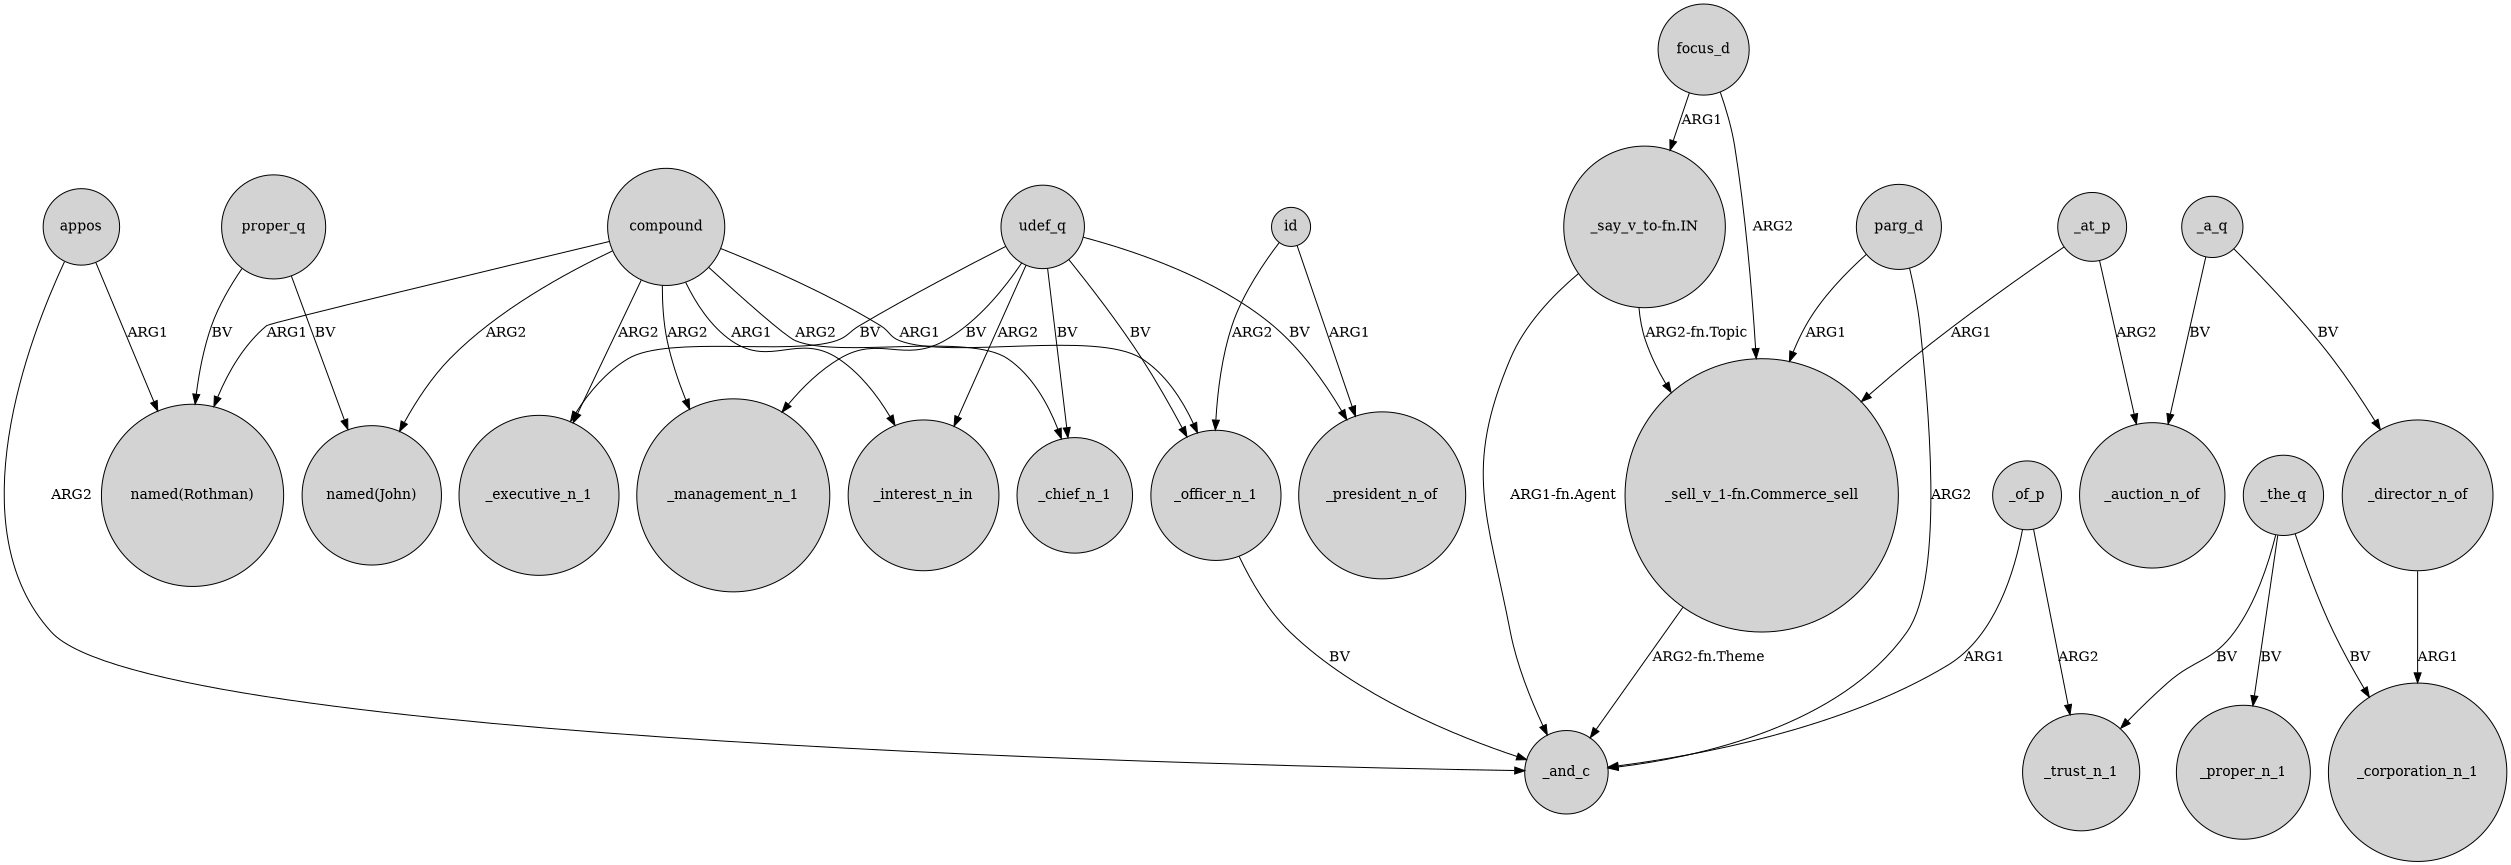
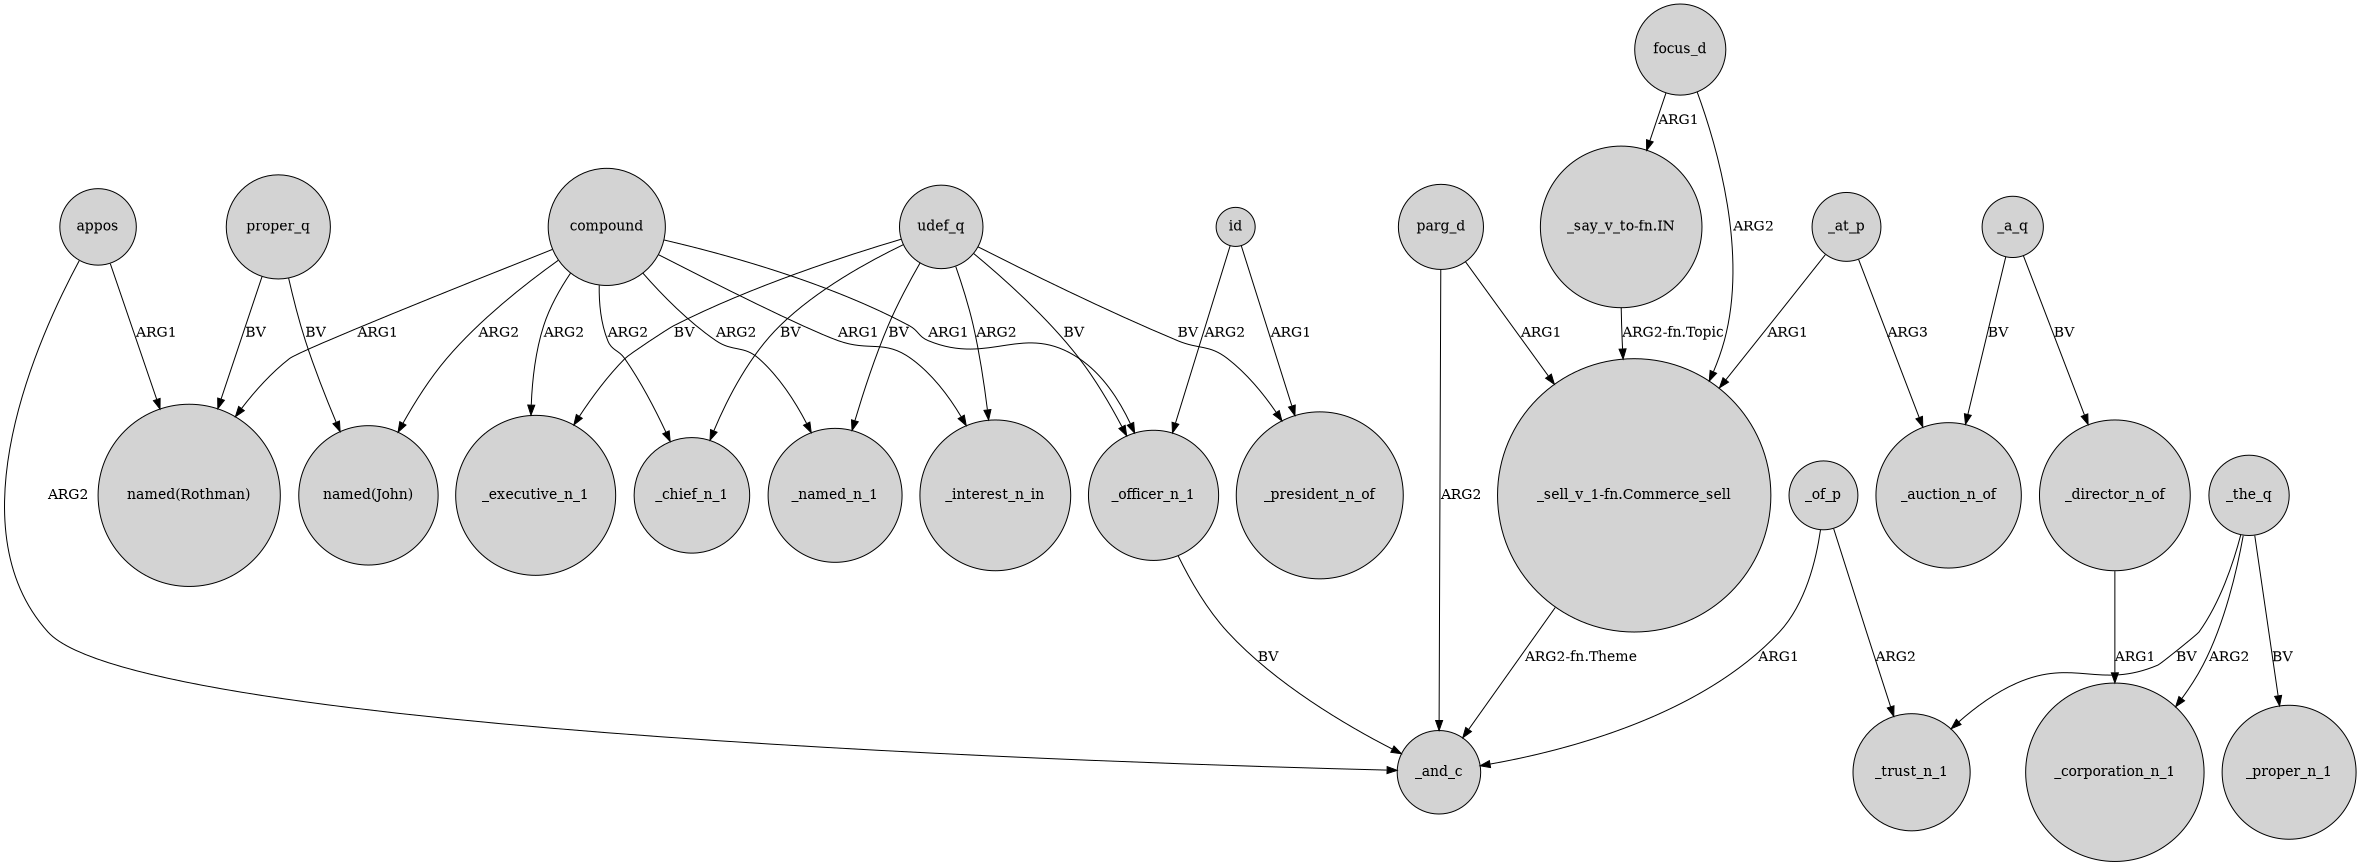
  digraph {
    node [shape=circle style=filled]
    compound
    "named(John)"
    _executive_n_1
    "named(Rothman)"
-   _management_n_1
+   _management_n_1 [label=_named_n_1]
    _interest_n_in
    _chief_n_1
    _officer_n_1
    _and_c
    "_say_v_to-fn.IN"
    "_sell_v_1-fn.Commerce_sell"
    udef_q
    _president_n_of
    _the_q
    _corporation_n_1
    _trust_n_1
    n17 [label=_proper_n_1]
    _director_n_of
    appos
    focus_d
    id
    parg_d
    proper_q
    _a_q
    _auction_n_of
    _of_p
    _at_p
    compound -> "named(John)" [label=ARG2]
    compound -> _executive_n_1 [label=ARG2]
    compound -> "named(Rothman)" [label=ARG1]
    compound -> _management_n_1 [label=ARG2]
    compound -> _interest_n_in [label=ARG1]
    compound -> _chief_n_1 [label=ARG2]
    compound -> _officer_n_1 [label=ARG1]
    _officer_n_1 -> _and_c [label=BV]
-   "_say_v_to-fn.IN" -> _and_c [label="ARG1-fn.Agent"]
    "_say_v_to-fn.IN" -> "_sell_v_1-fn.Commerce_sell" [label="ARG2-fn.Topic"]
    "_sell_v_1-fn.Commerce_sell" -> _and_c [label="ARG2-fn.Theme"]
    udef_q -> _executive_n_1 [label=BV]
    udef_q -> _management_n_1 [label=BV]
    udef_q -> _interest_n_in [label=ARG2]
    udef_q -> _chief_n_1 [label=BV]
    udef_q -> _officer_n_1 [label=BV]
    udef_q -> _president_n_of [label=BV]
-   _the_q -> _corporation_n_1 [label=BV]
+   _the_q -> _corporation_n_1 [label=ARG2]
    _the_q -> _trust_n_1 [label=BV]
    _the_q -> n17 [label=BV]
    _director_n_of -> _corporation_n_1 [label=ARG1]
    appos -> "named(Rothman)" [label=ARG1]
    appos -> _and_c [label=ARG2]
    focus_d -> "_say_v_to-fn.IN" [label=ARG1]
    focus_d -> "_sell_v_1-fn.Commerce_sell" [label=ARG2]
    id -> _officer_n_1 [label=ARG2]
    id -> _president_n_of [label=ARG1]
    parg_d -> _and_c [label=ARG2]
    parg_d -> "_sell_v_1-fn.Commerce_sell" [label=ARG1]
    proper_q -> "named(John)" [label=BV]
    proper_q -> "named(Rothman)" [label=BV]
    _a_q -> _director_n_of [label=BV]
    _a_q -> _auction_n_of [label=BV]
    _of_p -> _and_c [label=ARG1]
    _of_p -> _trust_n_1 [label=ARG2]
    _at_p -> "_sell_v_1-fn.Commerce_sell" [label=ARG1]
-   _at_p -> _auction_n_of [label=ARG2]
+   _at_p -> _auction_n_of [label=ARG3]
  }
